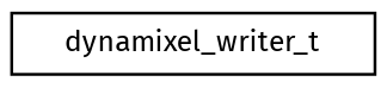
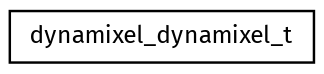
  digraph {
    rankdir=LR
    fontname="Fira Sans"
-   n1 [color=black fillcolor=white fontname="Fira Sans" fontsize=10 height=0.2 label=dynamixel_writer_t shape=record style=filled width=0.4]
+   n1 [color=black fillcolor=white fontname="Fira Sans" fontsize=10 height=0.2 label=dynamixel_dynamixel_t shape=record style=filled width=0.4]
  }
